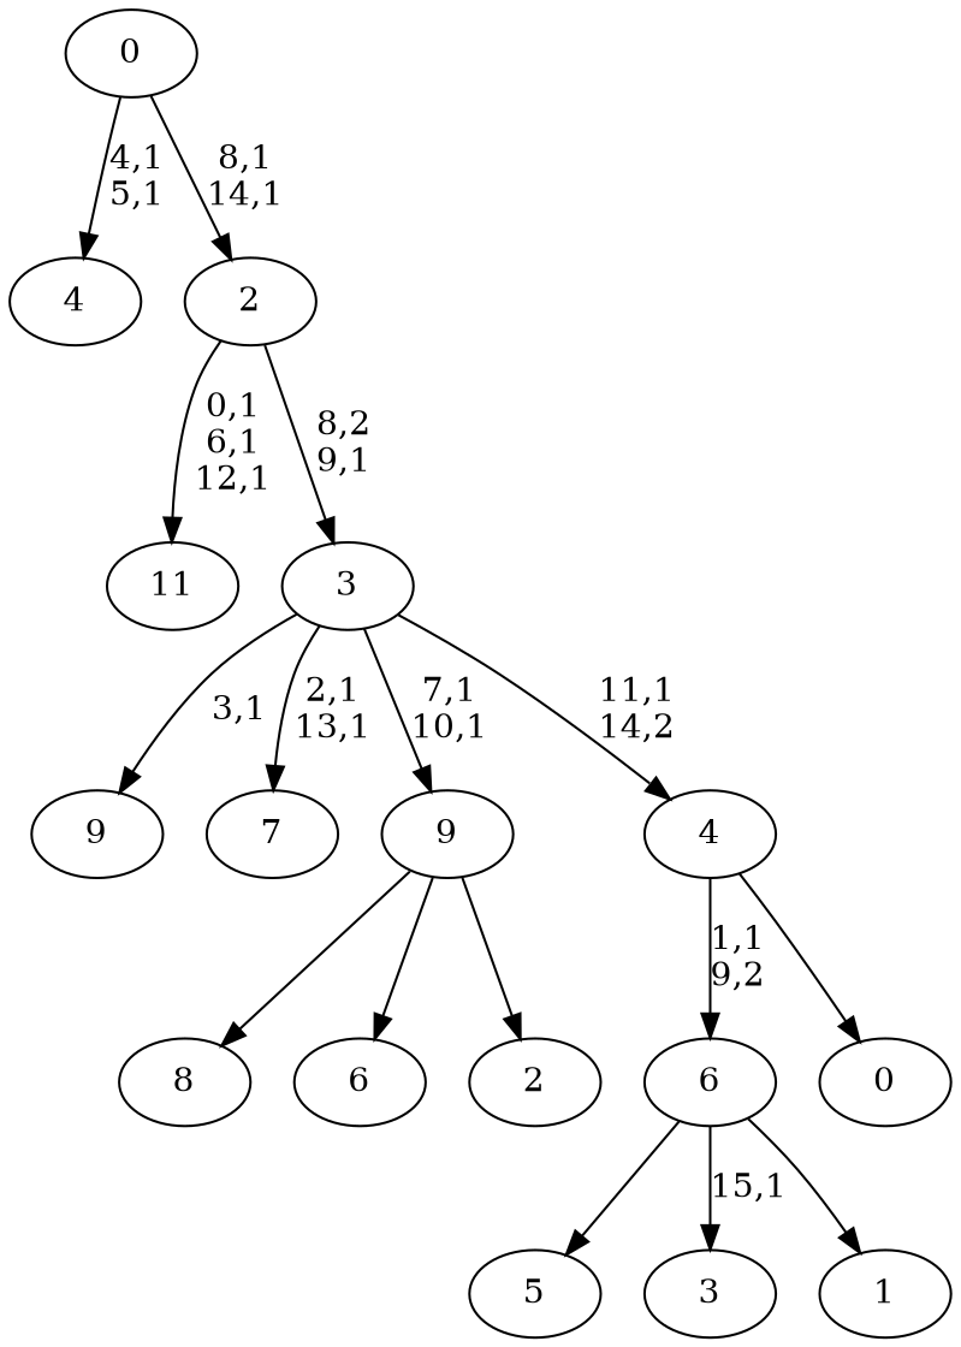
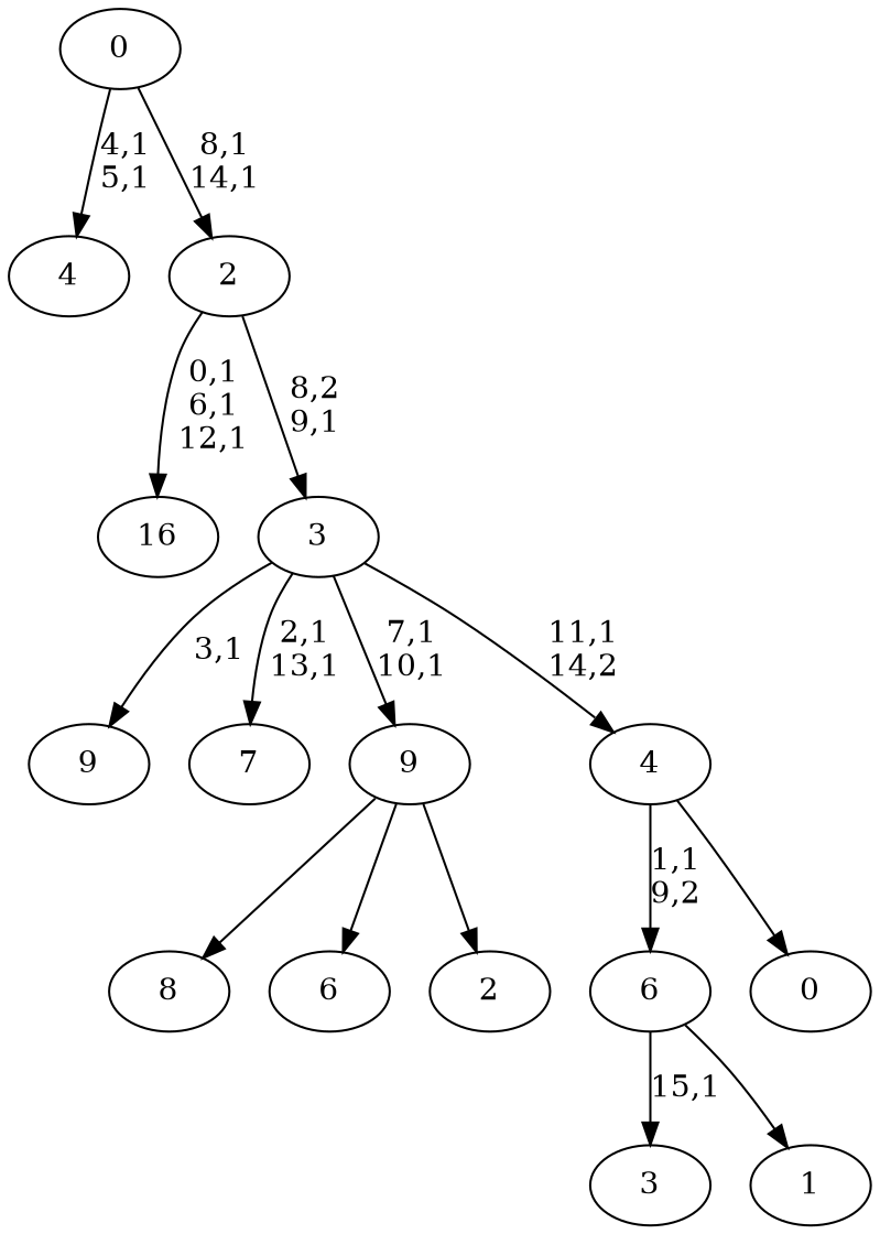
  digraph {
-   n1 [label=11]
+   n1 [label=16]
    n2 [label=9]
    n3 [label=8]
    n4 [label=7]
    n5 [label=6]
-   n6 [label=5]
    n7 [label=4]
    n8 [label=3]
    n9 [label=2]
    9
    n11 [label=1]
    6
    n13 [label=0]
    4
    3
    2
    0
    9 -> n3
    9 -> n5
    9 -> n9
-   6 -> n6
    6 -> n8 [label="15,1"]
    6 -> n11
    4 -> 6 [label="1,1\n9,2"]
    4 -> n13
    3 -> n2 [label="3,1"]
    3 -> n4 [label="2,1\n13,1"]
    3 -> 9 [label="7,1\n10,1"]
    3 -> 4 [label="11,1\n14,2"]
    2 -> n1 [label="0,1\n6,1\n12,1"]
    2 -> 3 [label="8,2\n9,1"]
    0 -> n7 [label="4,1\n5,1"]
    0 -> 2 [label="8,1\n14,1"]
  }
